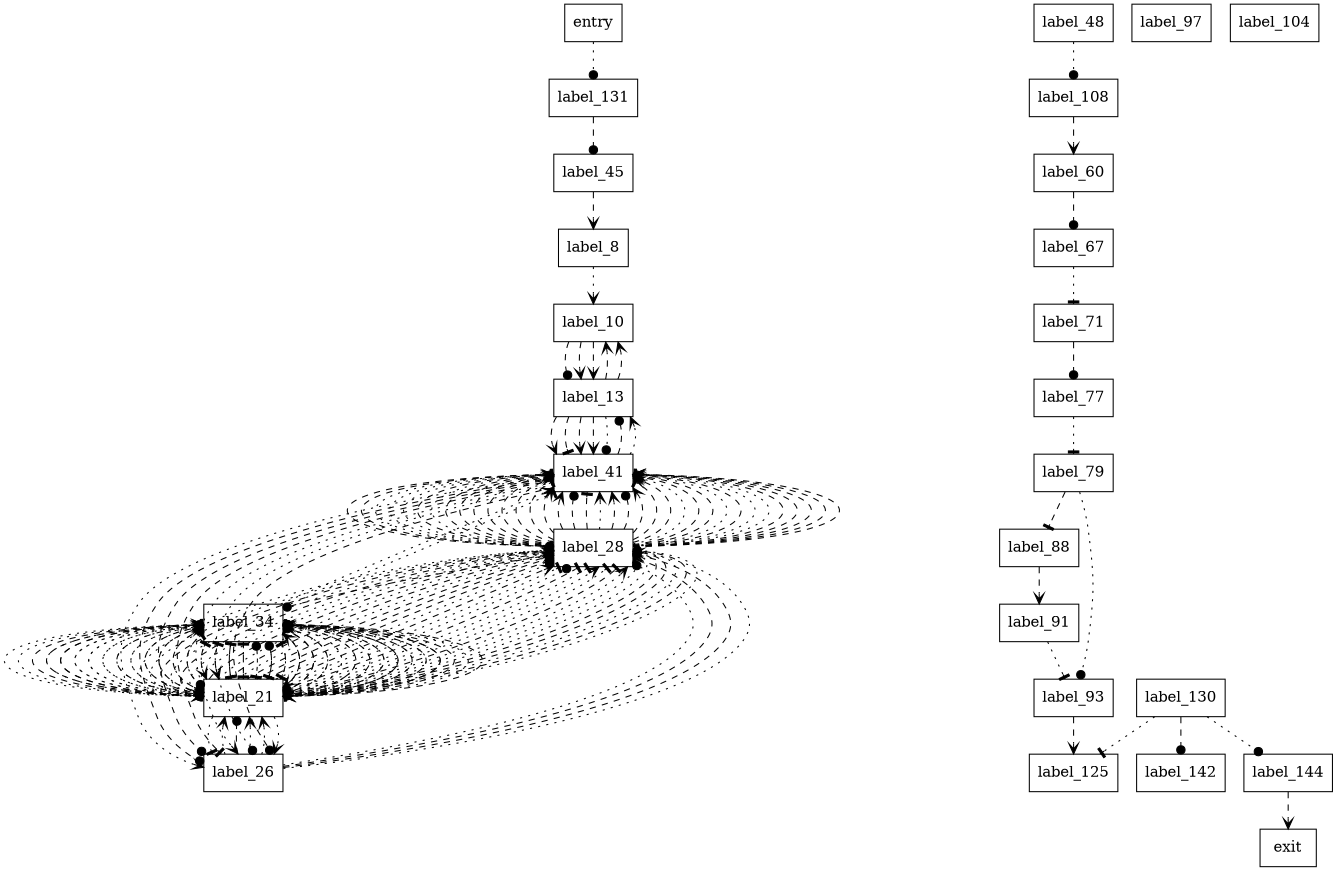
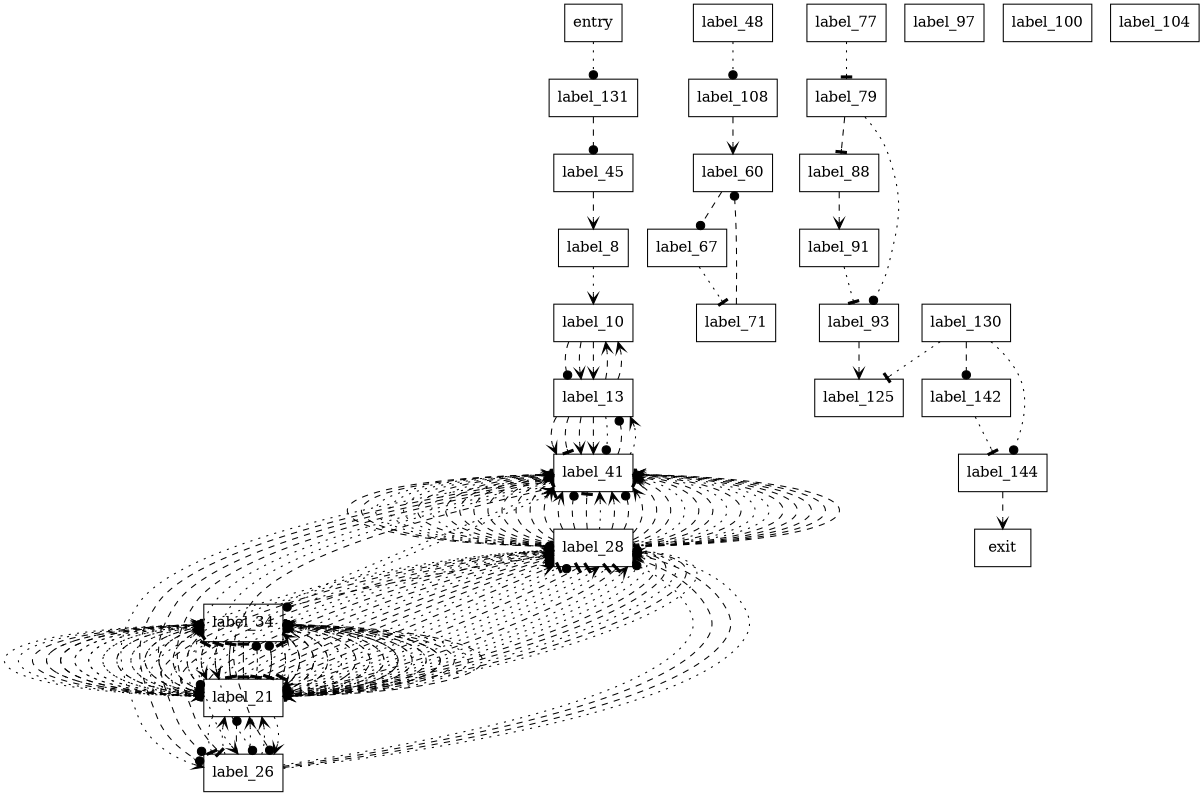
  digraph {
    node [shape=rectangle]
    edge [arrowhead=vee style=dashed]
    entry
    label_131
    label_45
    label_8
    label_10
    label_13
    label_41
    label_26
    label_28
    label_21
    label_34
    label_48
    label_108
    label_60
    label_67
    label_71
    label_77
    label_79
    label_88
    label_93
    label_91
    label_125
    label_97
+   label_100
    label_104
    label_130
    label_142
    label_144
    exit
    entry -> label_131 [arrowhead=dot style=dotted]
    label_131 -> label_45 [arrowhead=dot]
    label_45 -> label_8
    label_8 -> label_10 [style=dotted]
    label_10 -> label_13 [arrowhead=dot]
    label_10 -> label_13
    label_10 -> label_13
    label_13 -> label_10
    label_13 -> label_10
    label_13 -> label_41
    label_13 -> label_41 [arrowhead=tee]
    label_13 -> label_41
    label_13 -> label_41
    label_13 -> label_41 [arrowhead=dot style=dotted]
    label_41 -> label_13 [arrowhead=dot]
    label_41 -> label_13 [style=dotted]
    label_41 -> label_26 [style=dotted]
    label_41 -> label_26 [arrowhead=dot]
    label_41 -> label_26 [arrowhead=dot]
    label_41 -> label_26 [arrowhead=tee]
    label_41 -> label_26 [style=dotted]
    label_41 -> label_26 [arrowhead=dot style=dotted]
    label_41 -> label_26 [arrowhead=dot]
    label_41 -> label_28 [arrowhead=dot]
    label_41 -> label_28 [arrowhead=tee]
    label_26 -> label_28 [arrowhead=dot style=dotted]
    label_26 -> label_28 [arrowhead=tee]
    label_26 -> label_28
    label_26 -> label_28 [style=dotted]
    label_26 -> label_21 [style=dotted]
    label_26 -> label_21 [arrowhead=dot]
    label_26 -> label_21 [style=dotted]
    label_26 -> label_21 [style=dotted]
    label_28 -> label_41 [arrowhead=tee style=dotted]
    label_28 -> label_41 [style=dotted]
    label_28 -> label_41 [arrowhead=tee style=dotted]
    label_28 -> label_41 [arrowhead=tee]
    label_28 -> label_41 [style=dotted]
    label_28 -> label_41 [arrowhead=dot]
    label_28 -> label_41
    label_28 -> label_41 [arrowhead=tee]
    label_28 -> label_41
    label_28 -> label_41
    label_28 -> label_41 [arrowhead=tee]
    label_28 -> label_41 [arrowhead=tee]
    label_28 -> label_41
    label_28 -> label_41
    label_28 -> label_41 [arrowhead=dot]
    label_28 -> label_41 [arrowhead=tee]
    label_28 -> label_41 [style=dotted]
    label_28 -> label_41
    label_28 -> label_41 [arrowhead=dot]
    label_28 -> label_41
    label_28 -> label_41 [arrowhead=tee]
    label_28 -> label_41
    label_28 -> label_41 [style=dotted]
    label_28 -> label_41
    label_28 -> label_41 [arrowhead=tee]
    label_28 -> label_41 [style=dotted]
    label_28 -> label_41 [arrowhead=dot]
    label_28 -> label_41 [arrowhead=tee style=dotted]
    label_28 -> label_41 [style=dotted]
    label_28 -> label_41
    label_28 -> label_41 [arrowhead=tee]
    label_28 -> label_41
    label_28 -> label_41 [arrowhead=tee]
    label_28 -> label_41
    label_28 -> label_34 [arrowhead=dot]
    label_21 -> label_26 [arrowhead=tee style=dotted]
    label_21 -> label_26 [style=dotted]
    label_21 -> label_28 [arrowhead=dot style=dotted]
    label_21 -> label_28 [arrowhead=tee style=dotted]
    label_21 -> label_28
    label_21 -> label_28 [style=dotted]
    label_21 -> label_28 [arrowhead=tee]
    label_21 -> label_28 [arrowhead=tee style=dotted]
    label_21 -> label_28 [style=dotted]
    label_21 -> label_28
    label_21 -> label_28 [arrowhead=tee style=dotted]
    label_21 -> label_28 [arrowhead=tee]
    label_21 -> label_28 [style=dotted]
    label_21 -> label_28
    label_21 -> label_28 [arrowhead=dot]
    label_21 -> label_28 [arrowhead=dot]
    label_21 -> label_28 [arrowhead=dot style=dotted]
    label_21 -> label_28
    label_21 -> label_28 [arrowhead=tee style=dotted]
    label_21 -> label_28 [arrowhead=dot style=dotted]
    label_21 -> label_28 [arrowhead=tee]
    label_21 -> label_28 [arrowhead=tee style=dotted]
    label_21 -> label_28 [style=dotted]
    label_21 -> label_28 [arrowhead=tee style=dotted]
    label_21 -> label_28 [arrowhead=tee]
    label_21 -> label_28 [style=dotted]
    label_21 -> label_28 [style=dotted]
    label_21 -> label_28 [arrowhead=dot style=dotted]
    label_21 -> label_28 [arrowhead=dot]
    label_21 -> label_28 [arrowhead=tee]
    label_21 -> label_28 [arrowhead=dot style=dotted]
    label_21 -> label_28 [arrowhead=tee]
    label_21 -> label_28 [arrowhead=dot style=dotted]
    label_21 -> label_34 [style=dotted]
    label_21 -> label_34
    label_21 -> label_34 [arrowhead=tee]
    label_21 -> label_34 [arrowhead=dot]
    label_21 -> label_34 [arrowhead=dot style=dotted]
    label_21 -> label_34 [arrowhead=tee style=dotted]
    label_21 -> label_34 [style=dotted]
    label_21 -> label_34
    label_21 -> label_34 [style=dotted]
    label_21 -> label_34 [style=dotted]
    label_21 -> label_34 [style=dotted]
    label_21 -> label_34 [arrowhead=dot style=dotted]
    label_21 -> label_34 [arrowhead=tee]
    label_21 -> label_34 [arrowhead=tee]
    label_21 -> label_34 [arrowhead=tee]
    label_21 -> label_34 [arrowhead=tee]
    label_21 -> label_34 [arrowhead=tee style=dotted]
    label_21 -> label_34 [arrowhead=dot style=dotted]
    label_21 -> label_34 [arrowhead=dot]
    label_21 -> label_34 [arrowhead=tee style=dotted]
    label_21 -> label_34
    label_21 -> label_34 [arrowhead=tee]
    label_21 -> label_34 [arrowhead=dot style=dotted]
    label_21 -> label_34 [style=dotted]
    label_21 -> label_34
    label_21 -> label_34 [arrowhead=tee]
    label_21 -> label_34
    label_21 -> label_34 [arrowhead=tee]
    label_21 -> label_34 [arrowhead=tee]
    label_21 -> label_34 [arrowhead=dot style=dotted]
    label_21 -> label_34 [arrowhead=dot]
    label_21 -> label_34
    label_21 -> label_34 [arrowhead=dot style=dotted]
    label_34 -> label_41 [style=dotted]
    label_34 -> label_41 [arrowhead=tee style=dotted]
    label_34 -> label_21 [style=dotted]
    label_34 -> label_21 [arrowhead=dot]
    label_34 -> label_21 [style=dotted]
    label_34 -> label_21 [arrowhead=tee style=dotted]
    label_34 -> label_21 [arrowhead=tee style=dotted]
    label_34 -> label_21 [arrowhead=tee style=dotted]
    label_34 -> label_21 [arrowhead=tee style=dotted]
    label_34 -> label_21 [arrowhead=dot]
    label_34 -> label_21 [arrowhead=tee]
    label_34 -> label_21 [arrowhead=dot]
    label_34 -> label_21 [arrowhead=dot style=dotted]
    label_34 -> label_21 [style=dotted]
    label_34 -> label_21 [style=dotted]
    label_34 -> label_21 [arrowhead=tee]
    label_34 -> label_21 [arrowhead=tee]
    label_34 -> label_21 [arrowhead=tee style=dotted]
    label_34 -> label_21 [arrowhead=tee]
    label_34 -> label_21 [arrowhead=tee]
    label_34 -> label_21
    label_34 -> label_21 [arrowhead=dot]
    label_34 -> label_21 [arrowhead=dot]
    label_34 -> label_21 [arrowhead=tee style=dotted]
    label_34 -> label_21 [arrowhead=tee style=dotted]
    label_34 -> label_21 [arrowhead=tee style=dotted]
    label_34 -> label_21 [arrowhead=tee style=dotted]
    label_34 -> label_21 [arrowhead=dot]
    label_34 -> label_21 [arrowhead=tee style=dotted]
    label_34 -> label_21
    label_34 -> label_21
    label_34 -> label_21 [arrowhead=dot style=dotted]
    label_34 -> label_21
    label_48 -> label_108 [arrowhead=dot style=dotted]
    label_108 -> label_60
    label_60 -> label_67 [arrowhead=dot]
    label_67 -> label_71 [arrowhead=tee style=dotted]
-   label_71 -> label_77 [arrowhead=dot]
+   label_71 -> label_60 [arrowhead=dot]
    label_77 -> label_79 [arrowhead=tee style=dotted]
    label_79 -> label_88 [arrowhead=tee]
    label_79 -> label_93 [arrowhead=dot style=dotted]
    label_88 -> label_91
    label_93 -> label_125
    label_91 -> label_93 [arrowhead=tee style=dotted]
    label_130 -> label_125 [arrowhead=tee style=dotted]
    label_130 -> label_142 [arrowhead=dot]
    label_130 -> label_144 [arrowhead=dot style=dotted]
+   label_142 -> label_144 [arrowhead=tee style=dotted]
    label_144 -> exit
  }
